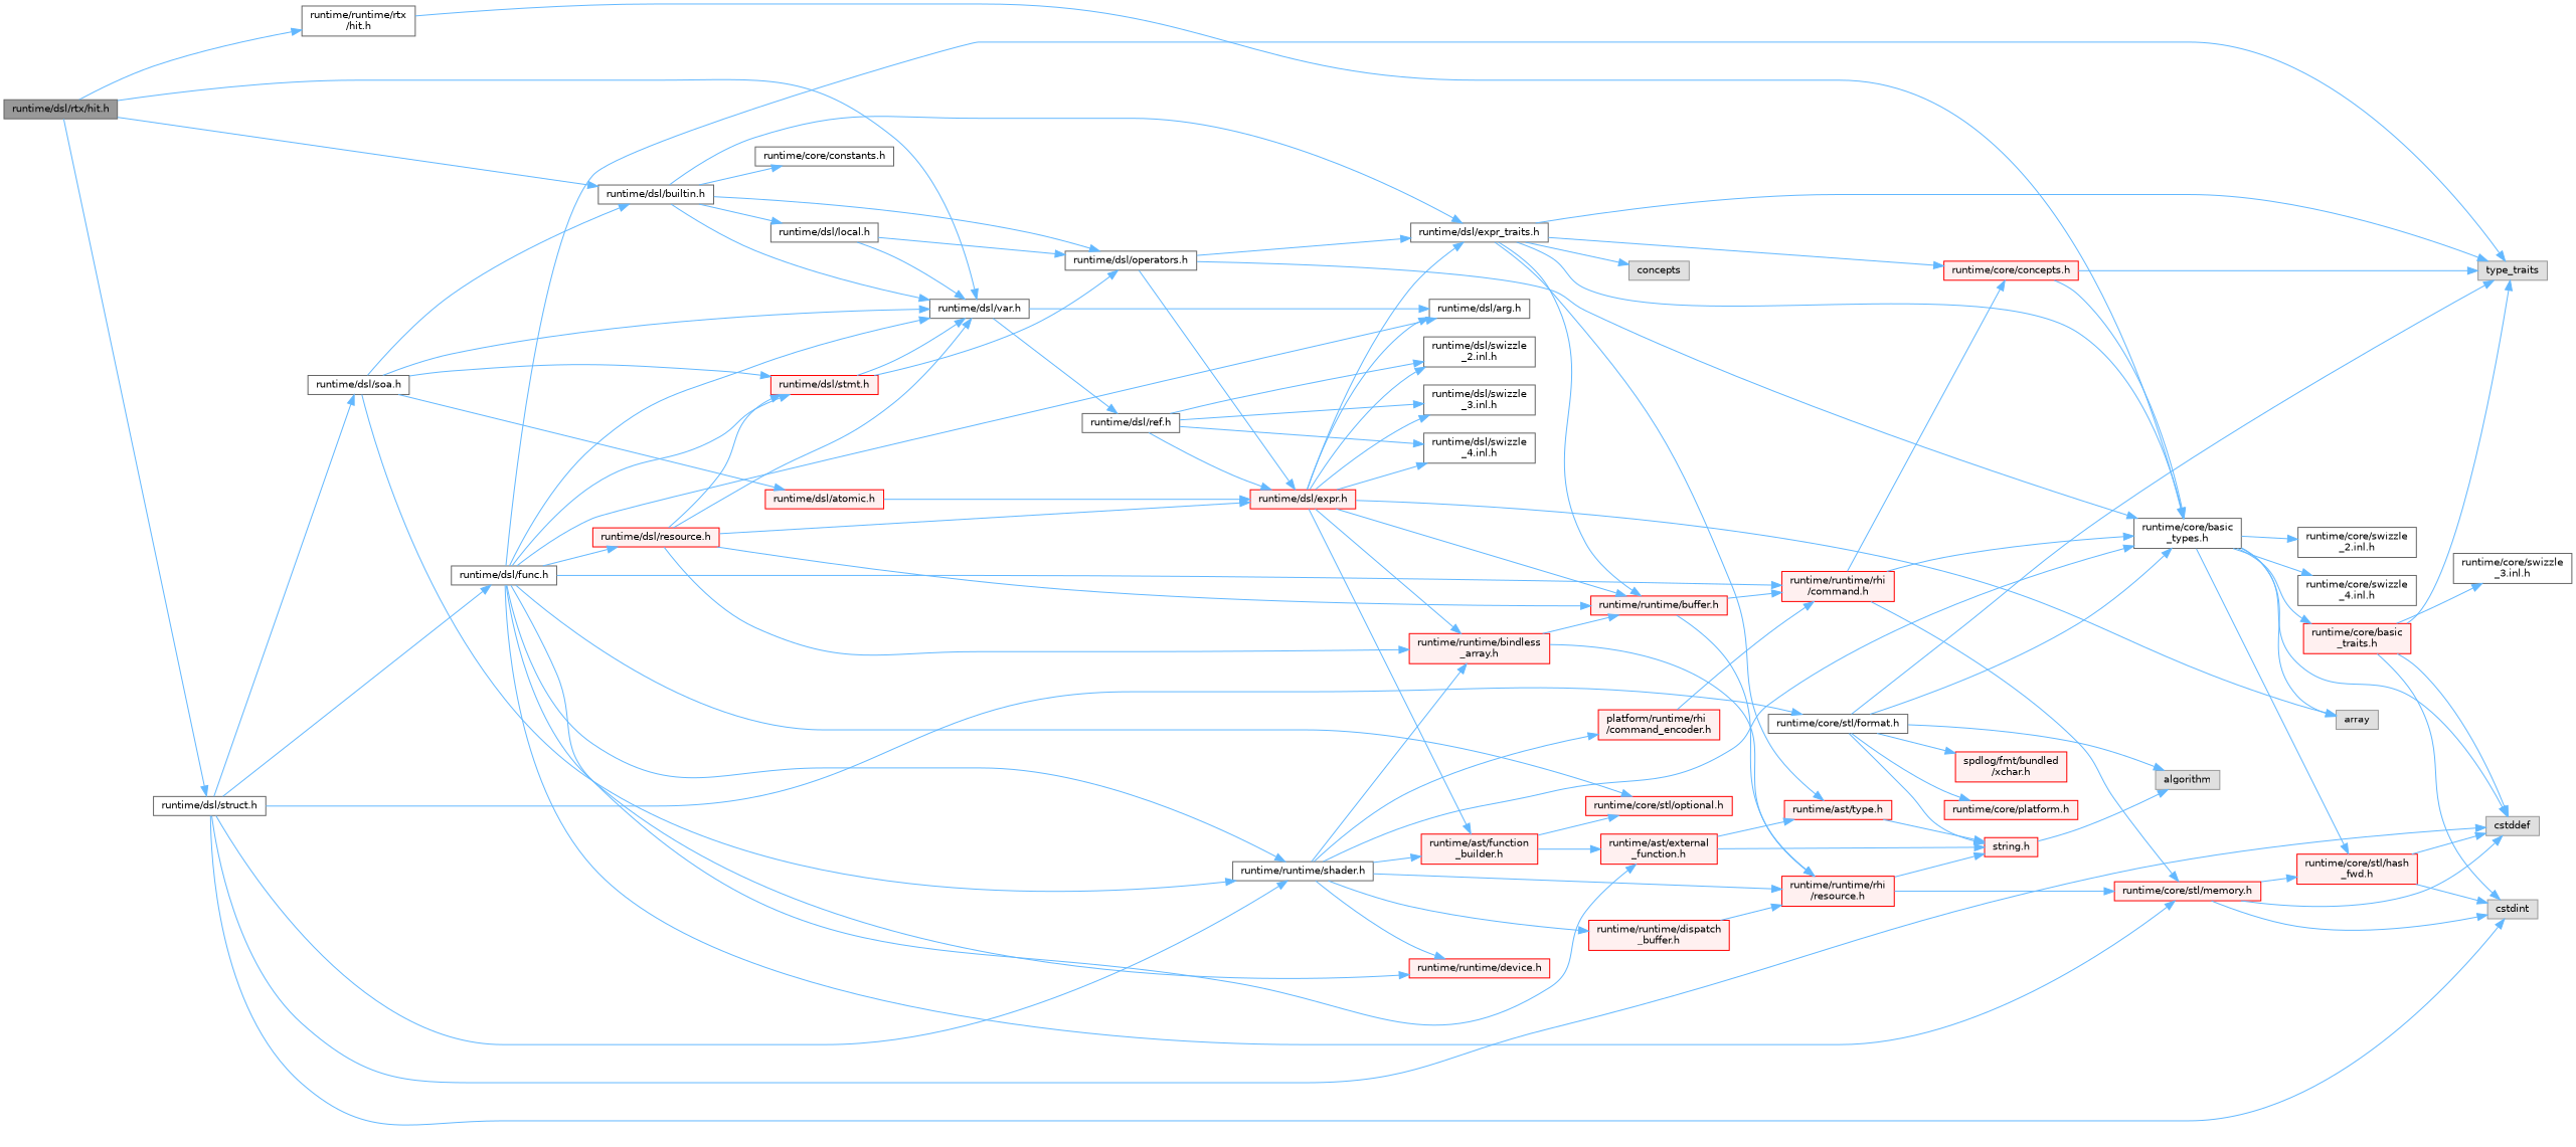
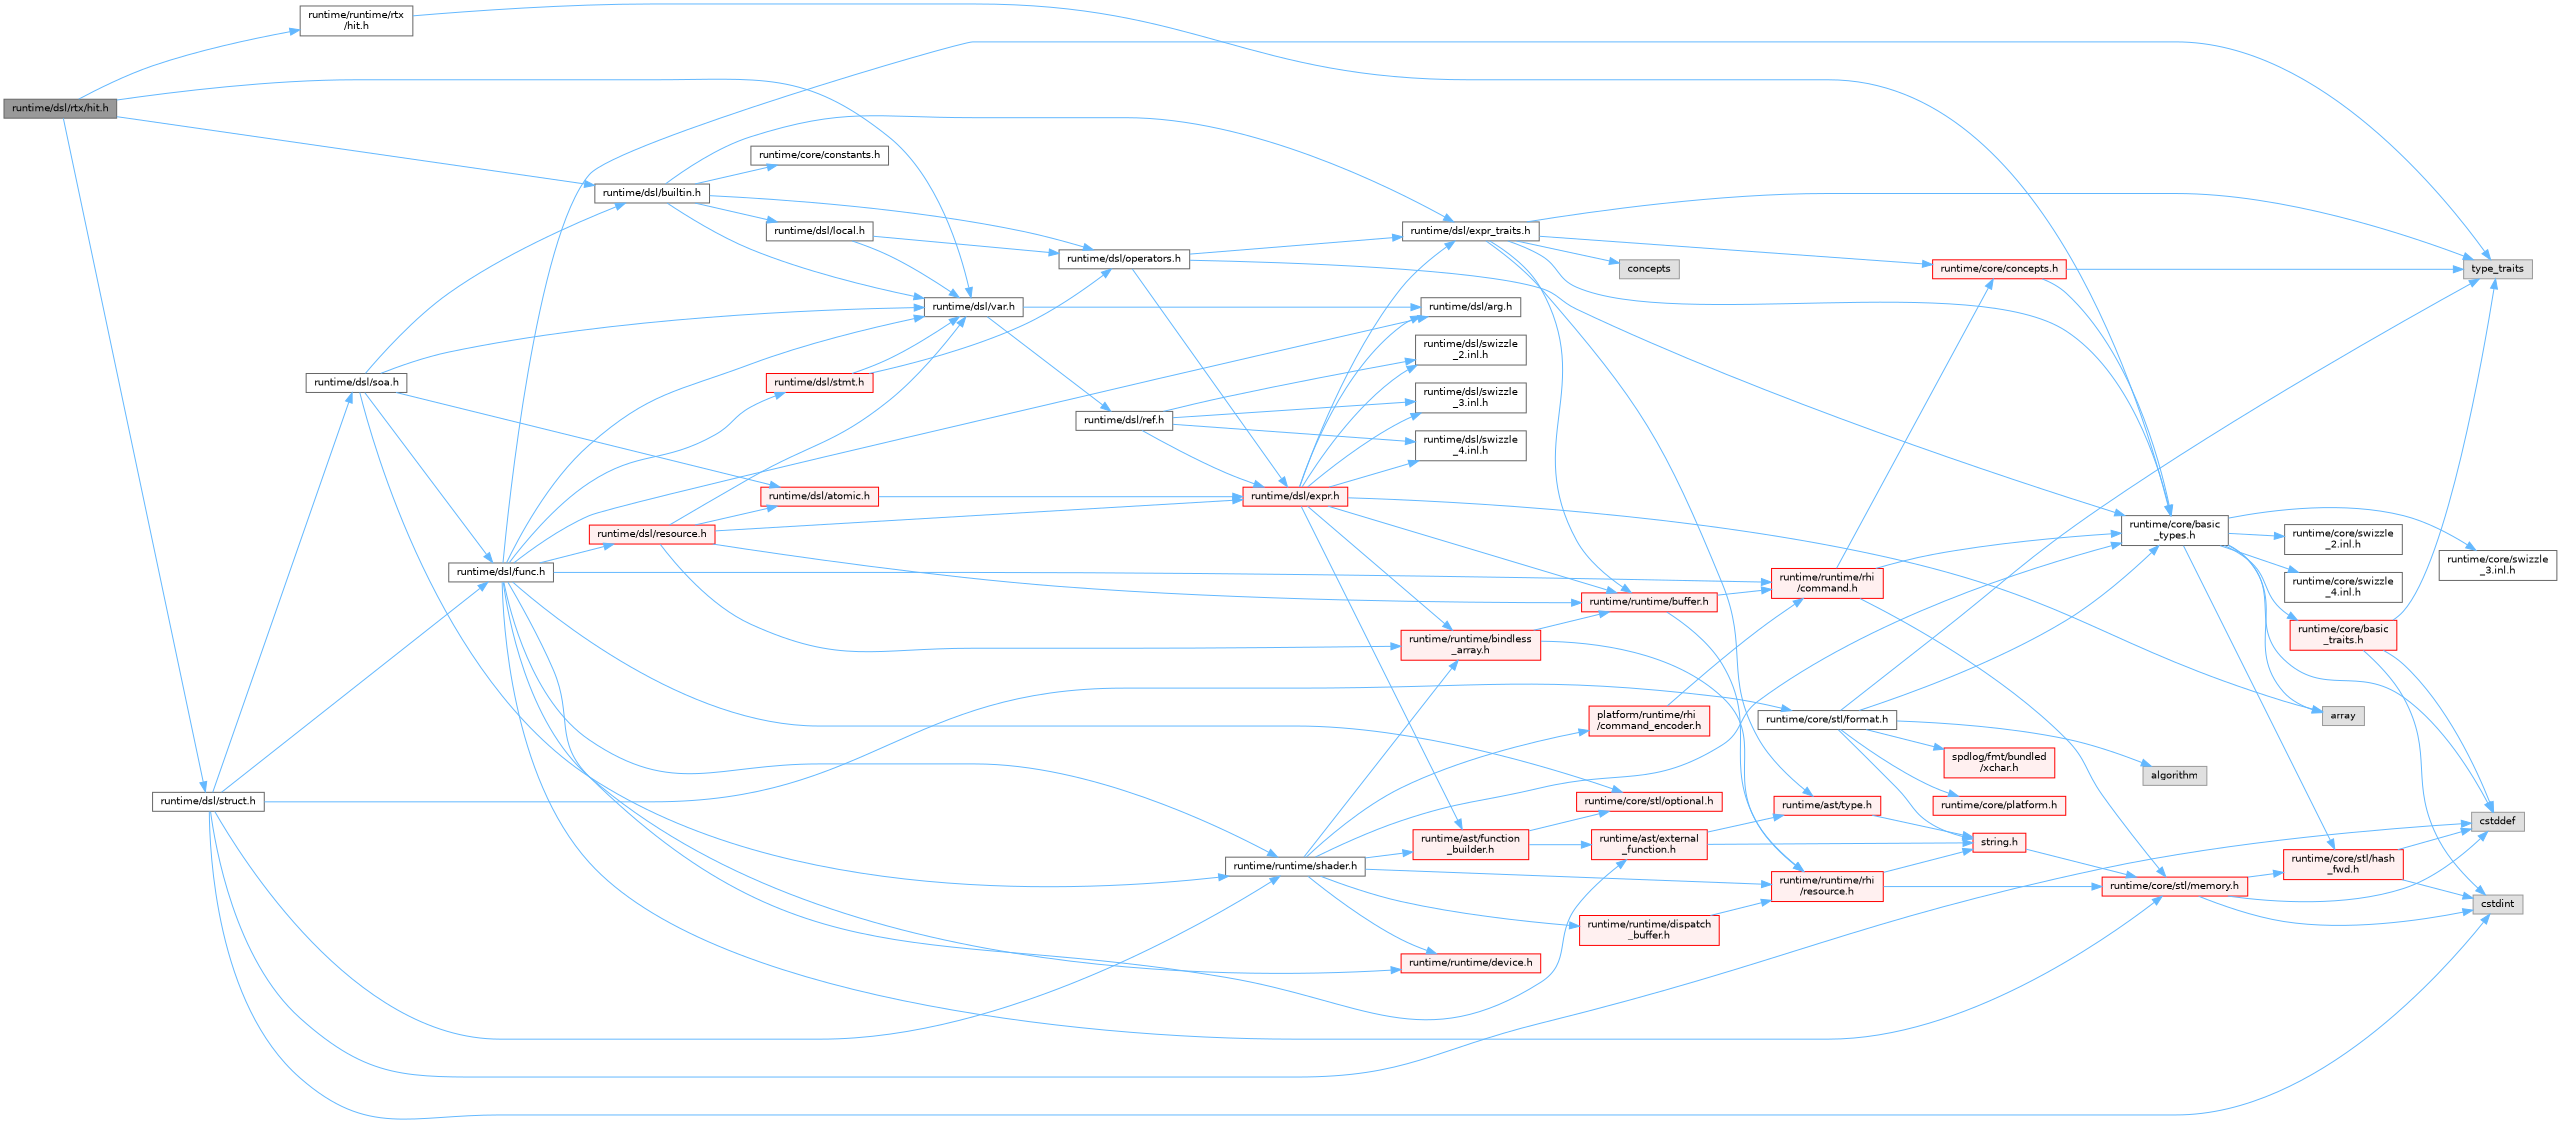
  digraph {
    rankdir=LR
    node [color=red fillcolor="#FFF0F0" fontname=Helvetica fontsize=10 shape=box style=filled]
    edge [color=steelblue1 fontname=Helvetica fontsize=10 labelfontname=Helvetica labelfontsize=10 style=solid]
    n1 [color=gray40 fillcolor=grey60 fontcolor=black height=0.2 label="runtime/dsl/rtx/hit.h" width=0.4]
    n2 [color=grey40 fillcolor=white height=0.2 label="runtime/runtime/rtx\l/hit.h" width=0.4]
    n3 [color=grey40 fillcolor=white height=0.2 label="runtime/dsl/builtin.h" width=0.4]
    n4 [color=grey40 fillcolor=white height=0.2 label="runtime/dsl/var.h" width=0.4]
    n5 [color=grey40 fillcolor=white height=0.2 label="runtime/dsl/struct.h" width=0.4]
    n6 [color=grey40 fillcolor=white height=0.2 label="runtime/core/basic\l_types.h" width=0.4]
    n7 [color=grey40 fillcolor=white height=0.2 label="runtime/core/constants.h" width=0.4]
    n8 [color=grey40 fillcolor=white height=0.2 label="runtime/dsl/expr_traits.h" width=0.4]
    n9 [color=grey40 fillcolor=white height=0.2 label="runtime/dsl/operators.h" width=0.4]
    n10 [color=grey40 fillcolor=white height=0.2 label="runtime/dsl/local.h" width=0.4]
    n11 [color=grey40 fillcolor=white height=0.2 label="runtime/dsl/ref.h" width=0.4]
    n12 [color=grey40 fillcolor=white height=0.2 label="runtime/dsl/arg.h" width=0.4]
    n13 [color=grey60 fillcolor="#E0E0E0" height=0.2 label=cstddef width=0.4]
    n14 [color=grey60 fillcolor="#E0E0E0" height=0.2 label=cstdint width=0.4]
    n15 [color=grey40 fillcolor=white height=0.2 label="runtime/core/stl/format.h" width=0.4]
    n16 [color=grey40 fillcolor=white height=0.2 label="runtime/dsl/soa.h" width=0.4]
    n17 [color=grey40 fillcolor=white height=0.2 label="runtime/dsl/func.h" width=0.4]
    n18 [color=grey40 fillcolor=white height=0.2 label="runtime/runtime/shader.h" width=0.4]
    n19 [color=grey60 fillcolor="#E0E0E0" height=0.2 label=array width=0.4]
    n20 [height=0.2 label="runtime/core/stl/hash\l_fwd.h" width=0.4]
    n21 [height=0.2 label="runtime/core/basic\l_traits.h" width=0.4]
    n22 [color=grey40 fillcolor=white height=0.2 label="runtime/core/swizzle\l_2.inl.h" width=0.4]
    n23 [color=grey40 fillcolor=white height=0.2 label="runtime/core/swizzle\l_3.inl.h" width=0.4]
    n24 [color=grey40 fillcolor=white height=0.2 label="runtime/core/swizzle\l_4.inl.h" width=0.4]
    n25 [color=grey60 fillcolor="#E0E0E0" height=0.2 label=type_traits width=0.4]
    n26 [height=0.2 label="runtime/runtime/buffer.h" width=0.4]
    n27 [height=0.2 label="runtime/ast/type.h" width=0.4]
    n28 [height=0.2 label="runtime/core/concepts.h" width=0.4]
    n29 [color=grey60 fillcolor="#E0E0E0" height=0.2 label=concepts width=0.4]
    n30 [height=0.2 label="runtime/dsl/expr.h" width=0.4]
    n31 [color=grey40 fillcolor=white height=0.2 label="runtime/dsl/swizzle\l_2.inl.h" width=0.4]
    n32 [color=grey40 fillcolor=white height=0.2 label="runtime/dsl/swizzle\l_3.inl.h" width=0.4]
    n33 [color=grey40 fillcolor=white height=0.2 label="runtime/dsl/swizzle\l_4.inl.h" width=0.4]
    n34 [height=0.2 label="runtime/runtime/bindless\l_array.h" width=0.4]
    n35 [height=0.2 label="runtime/ast/function\l_builder.h" width=0.4]
    n36 [height=0.2 label="runtime/runtime/rhi\l/command.h" width=0.4]
    n37 [height=0.2 label="runtime/runtime/rhi\l/resource.h" width=0.4]
    n38 [height=0.2 label="runtime/ast/external\l_function.h" width=0.4]
    n39 [height=0.2 label="runtime/core/stl/optional.h" width=0.4]
    n40 [height=0.2 label="runtime/core/stl/memory.h" width=0.4]
    n41 [height=0.2 label="string.h" width=0.4]
    n42 [color=grey60 fillcolor="#E0E0E0" height=0.2 label=algorithm width=0.4]
    n43 [height=0.2 label="spdlog/fmt/bundled\l/xchar.h" width=0.4]
    n44 [height=0.2 label="runtime/core/platform.h" width=0.4]
    n45 [height=0.2 label="runtime/dsl/atomic.h" width=0.4]
    n46 [height=0.2 label="runtime/runtime/device.h" width=0.4]
    n47 [height=0.2 label="runtime/dsl/resource.h" width=0.4]
    n48 [height=0.2 label="runtime/dsl/stmt.h" width=0.4]
    n49 [height=0.2 label="runtime/runtime/dispatch\l_buffer.h" width=0.4]
    n50 [height=0.2 label="platform/runtime/rhi\l/command_encoder.h" width=0.4]
    n1 -> n2
    n1 -> n3
    n1 -> n4
    n1 -> n5
    n2 -> n6
    n3 -> n4
    n3 -> n7
    n3 -> n8
    n3 -> n9
    n3 -> n10
    n4 -> n11
    n4 -> n12
    n5 -> n13
    n5 -> n14
    n5 -> n15
    n5 -> n16
    n5 -> n17
    n5 -> n18
    n6 -> n13
    n6 -> n19
    n6 -> n20
    n6 -> n21
    n6 -> n22
-   n21 -> n23
+   n6 -> n23
    n6 -> n24
    n8 -> n6
    n8 -> n25
    n8 -> n26
    n8 -> n27
    n8 -> n28
    n8 -> n29
    n9 -> n6
    n9 -> n8
    n9 -> n30
    n10 -> n4
    n10 -> n9
    n11 -> n30
    n11 -> n31
    n11 -> n32
    n11 -> n33
    n15 -> n6
    n15 -> n25
    n15 -> n41
    n15 -> n42
    n15 -> n43
    n15 -> n44
    n16 -> n3
    n16 -> n4
-   n16 -> n48
+   n16 -> n17
    n16 -> n18
    n16 -> n45
    n17 -> n4
    n17 -> n12
    n17 -> n18
    n17 -> n25
    n17 -> n36
    n17 -> n38
    n17 -> n39
    n17 -> n40
    n17 -> n46
    n17 -> n47
    n17 -> n48
    n18 -> n6
    n18 -> n34
    n18 -> n35
    n18 -> n37
    n18 -> n46
    n18 -> n49
    n18 -> n50
    n20 -> n13
    n20 -> n14
    n21 -> n13
    n21 -> n14
    n21 -> n25
    n26 -> n36
    n26 -> n37
    n27 -> n41
    n28 -> n6
    n28 -> n25
    n30 -> n8
    n30 -> n12
    n30 -> n19
    n30 -> n26
    n30 -> n31
    n30 -> n32
    n30 -> n33
    n30 -> n34
    n30 -> n35
    n34 -> n26
    n34 -> n37
    n35 -> n38
    n35 -> n39
    n36 -> n6
    n36 -> n28
    n36 -> n40
    n37 -> n40
    n37 -> n41
    n38 -> n27
    n38 -> n41
    n40 -> n13
    n40 -> n14
    n40 -> n20
-   n41 -> n42
+   n41 -> n40
    n45 -> n30
    n47 -> n4
    n47 -> n26
    n47 -> n30
    n47 -> n34
-   n47 -> n48
+   n47 -> n45
    n48 -> n4
    n48 -> n9
    n49 -> n37
    n50 -> n36
  }
